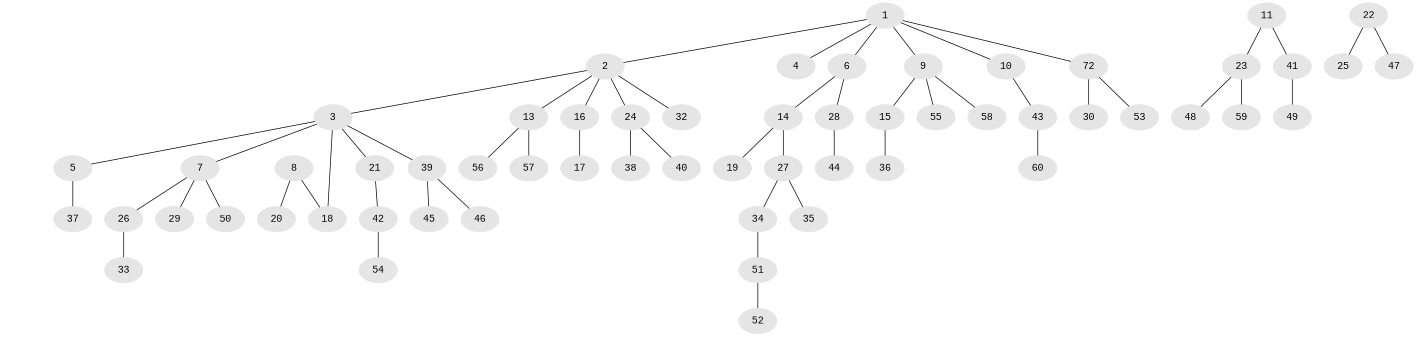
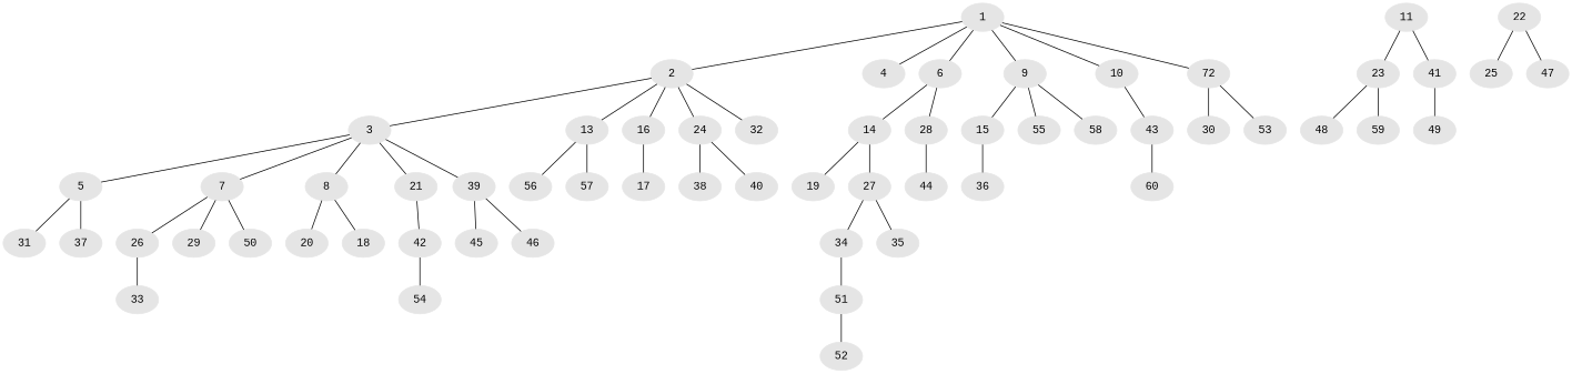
  graph {
    fontname="Liberation Mono"
    node [color=gray90 fontname="Liberation Mono" style=filled]
    edge [fontname="Liberation Mono"]
    1
    2
    4
    6
    9
    10
    n7 [label=72]
    3
    13
    16
    24
    32
    14
    28
    15
    55
    58
    43
    30
    53
    5
    7
    8
    21
    39
    56
    57
    17
    38
    40
+   31
    37
    26
    29
    50
    18
    20
    42
    45
    46
    19
    27
    44
    33
    36
    11
    23
    41
    60
    48
    59
    49
    34
    35
    22
    25
    47
    54
    51
    52
    1 -- 2
    1 -- 4
    1 -- 6
    1 -- 9
    1 -- 10
    1 -- n7
    2 -- 3
    2 -- 13
    2 -- 16
    2 -- 24
    2 -- 32
    6 -- 14
    6 -- 28
    9 -- 15
    9 -- 55
    9 -- 58
    10 -- 43
    n7 -- 30
    n7 -- 53
    3 -- 5
    3 -- 7
-   3 -- 18
+   3 -- 8
    3 -- 21
    3 -- 39
    13 -- 56
    13 -- 57
    16 -- 17
    24 -- 38
    24 -- 40
    14 -- 19
    14 -- 27
    28 -- 44
    15 -- 36
    43 -- 60
+   5 -- 31
    5 -- 37
    7 -- 26
    7 -- 29
    7 -- 50
    8 -- 18
    8 -- 20
    21 -- 42
    39 -- 45
    39 -- 46
    26 -- 33
    42 -- 54
    27 -- 34
    27 -- 35
    11 -- 23
    11 -- 41
    23 -- 48
    23 -- 59
    41 -- 49
    34 -- 51
    22 -- 25
    22 -- 47
    51 -- 52
  }
